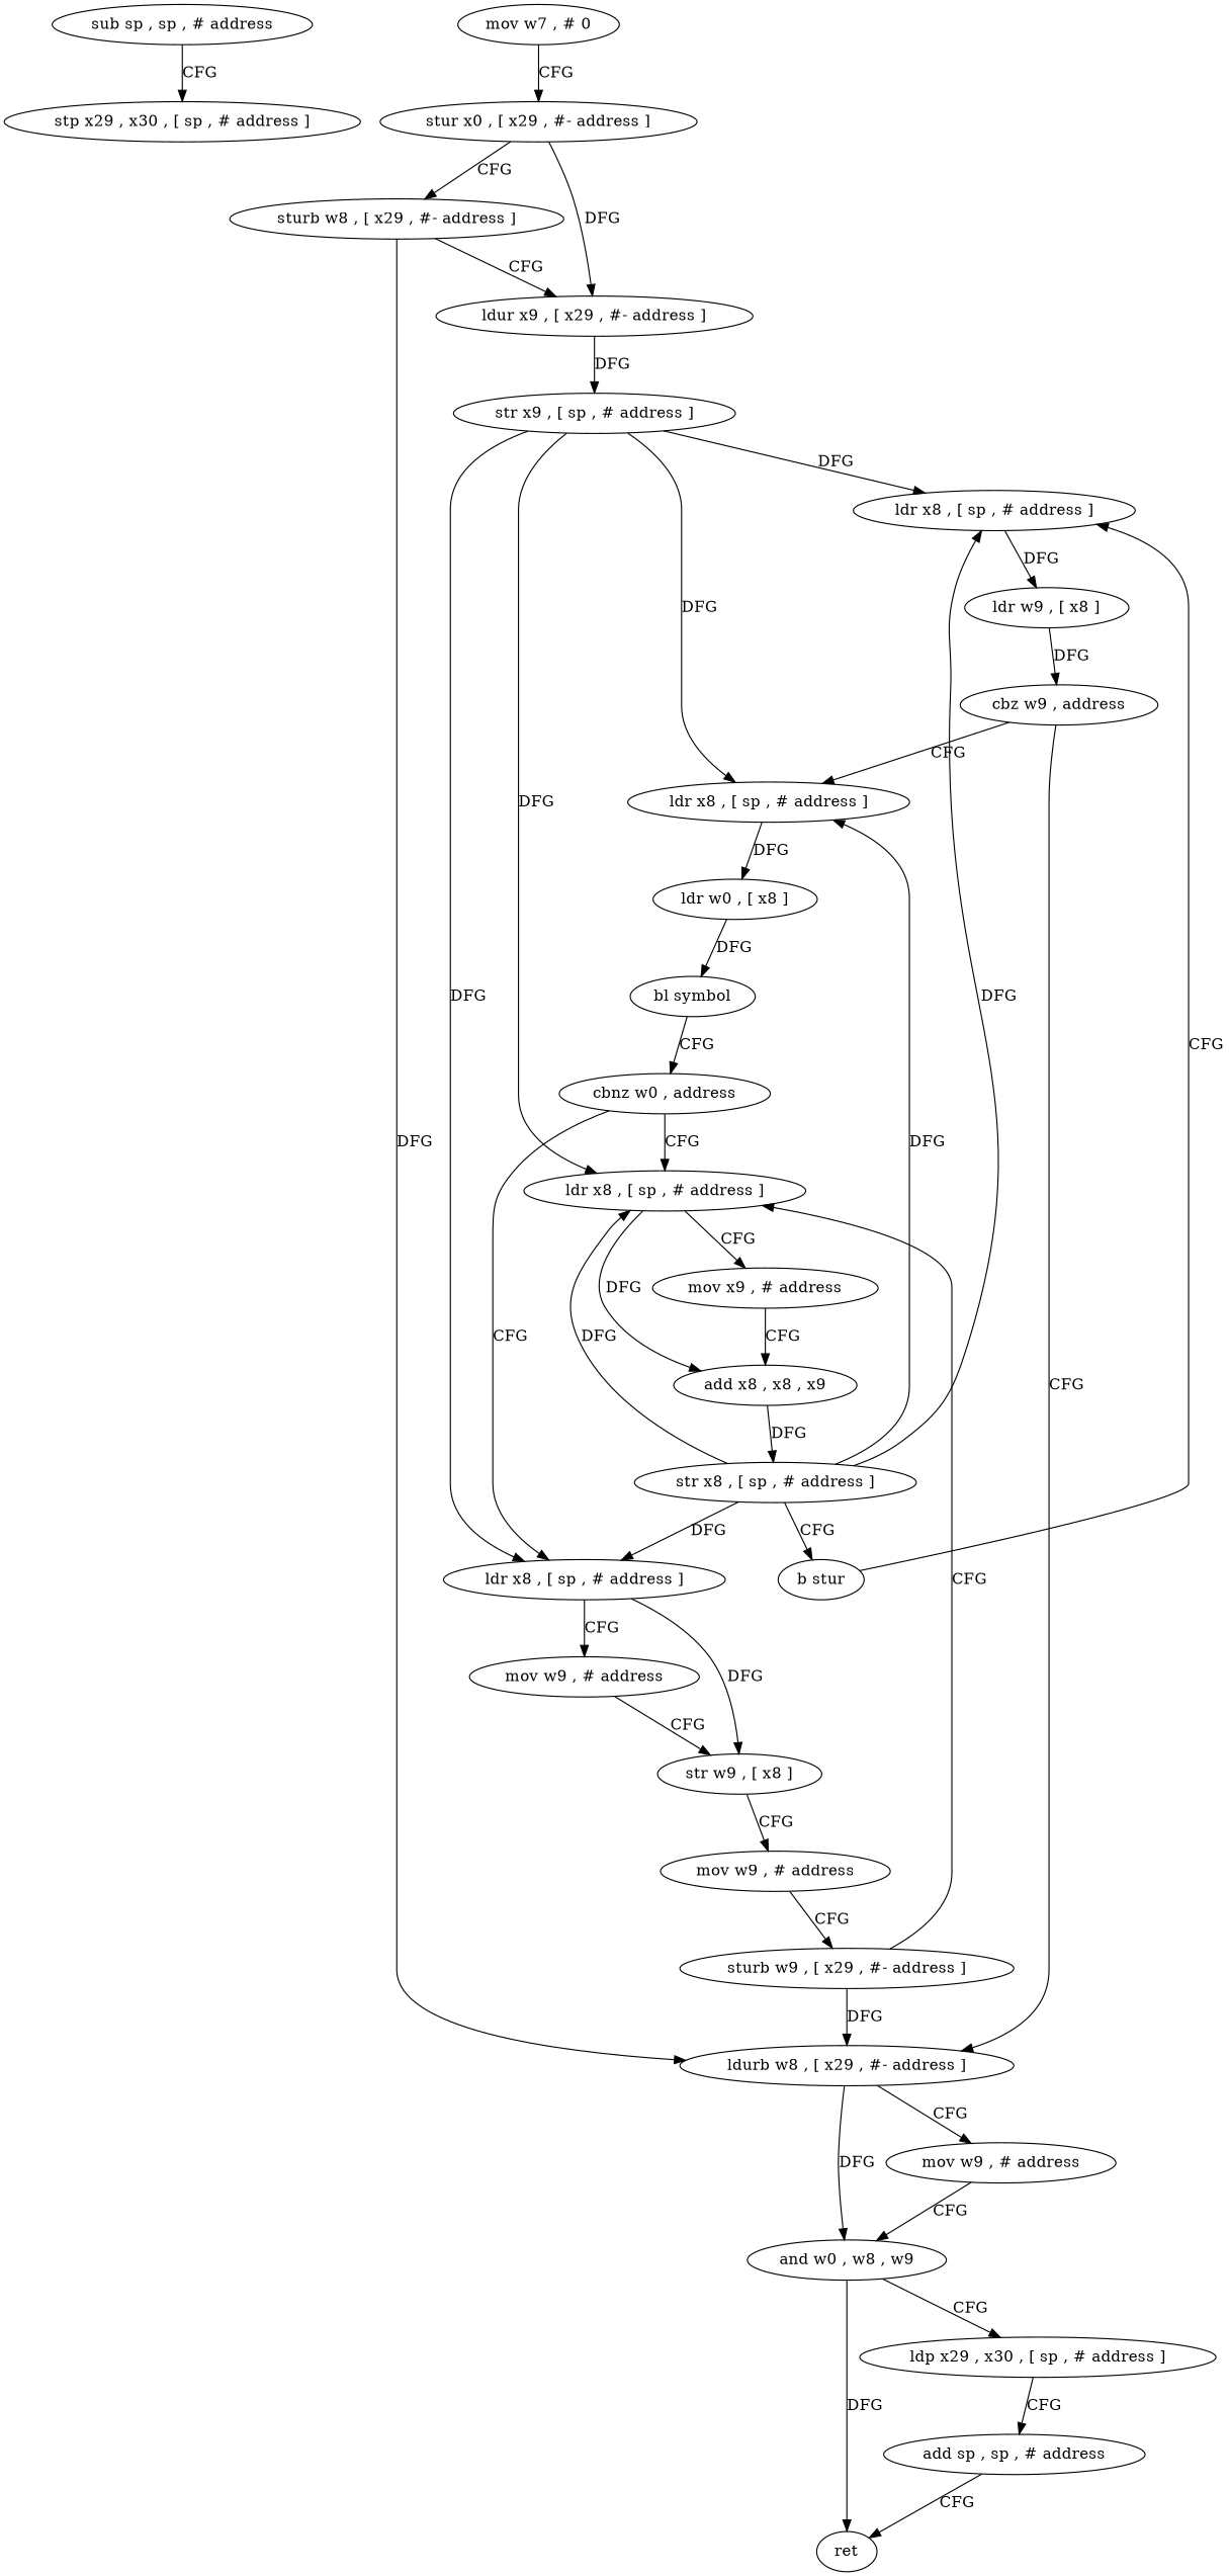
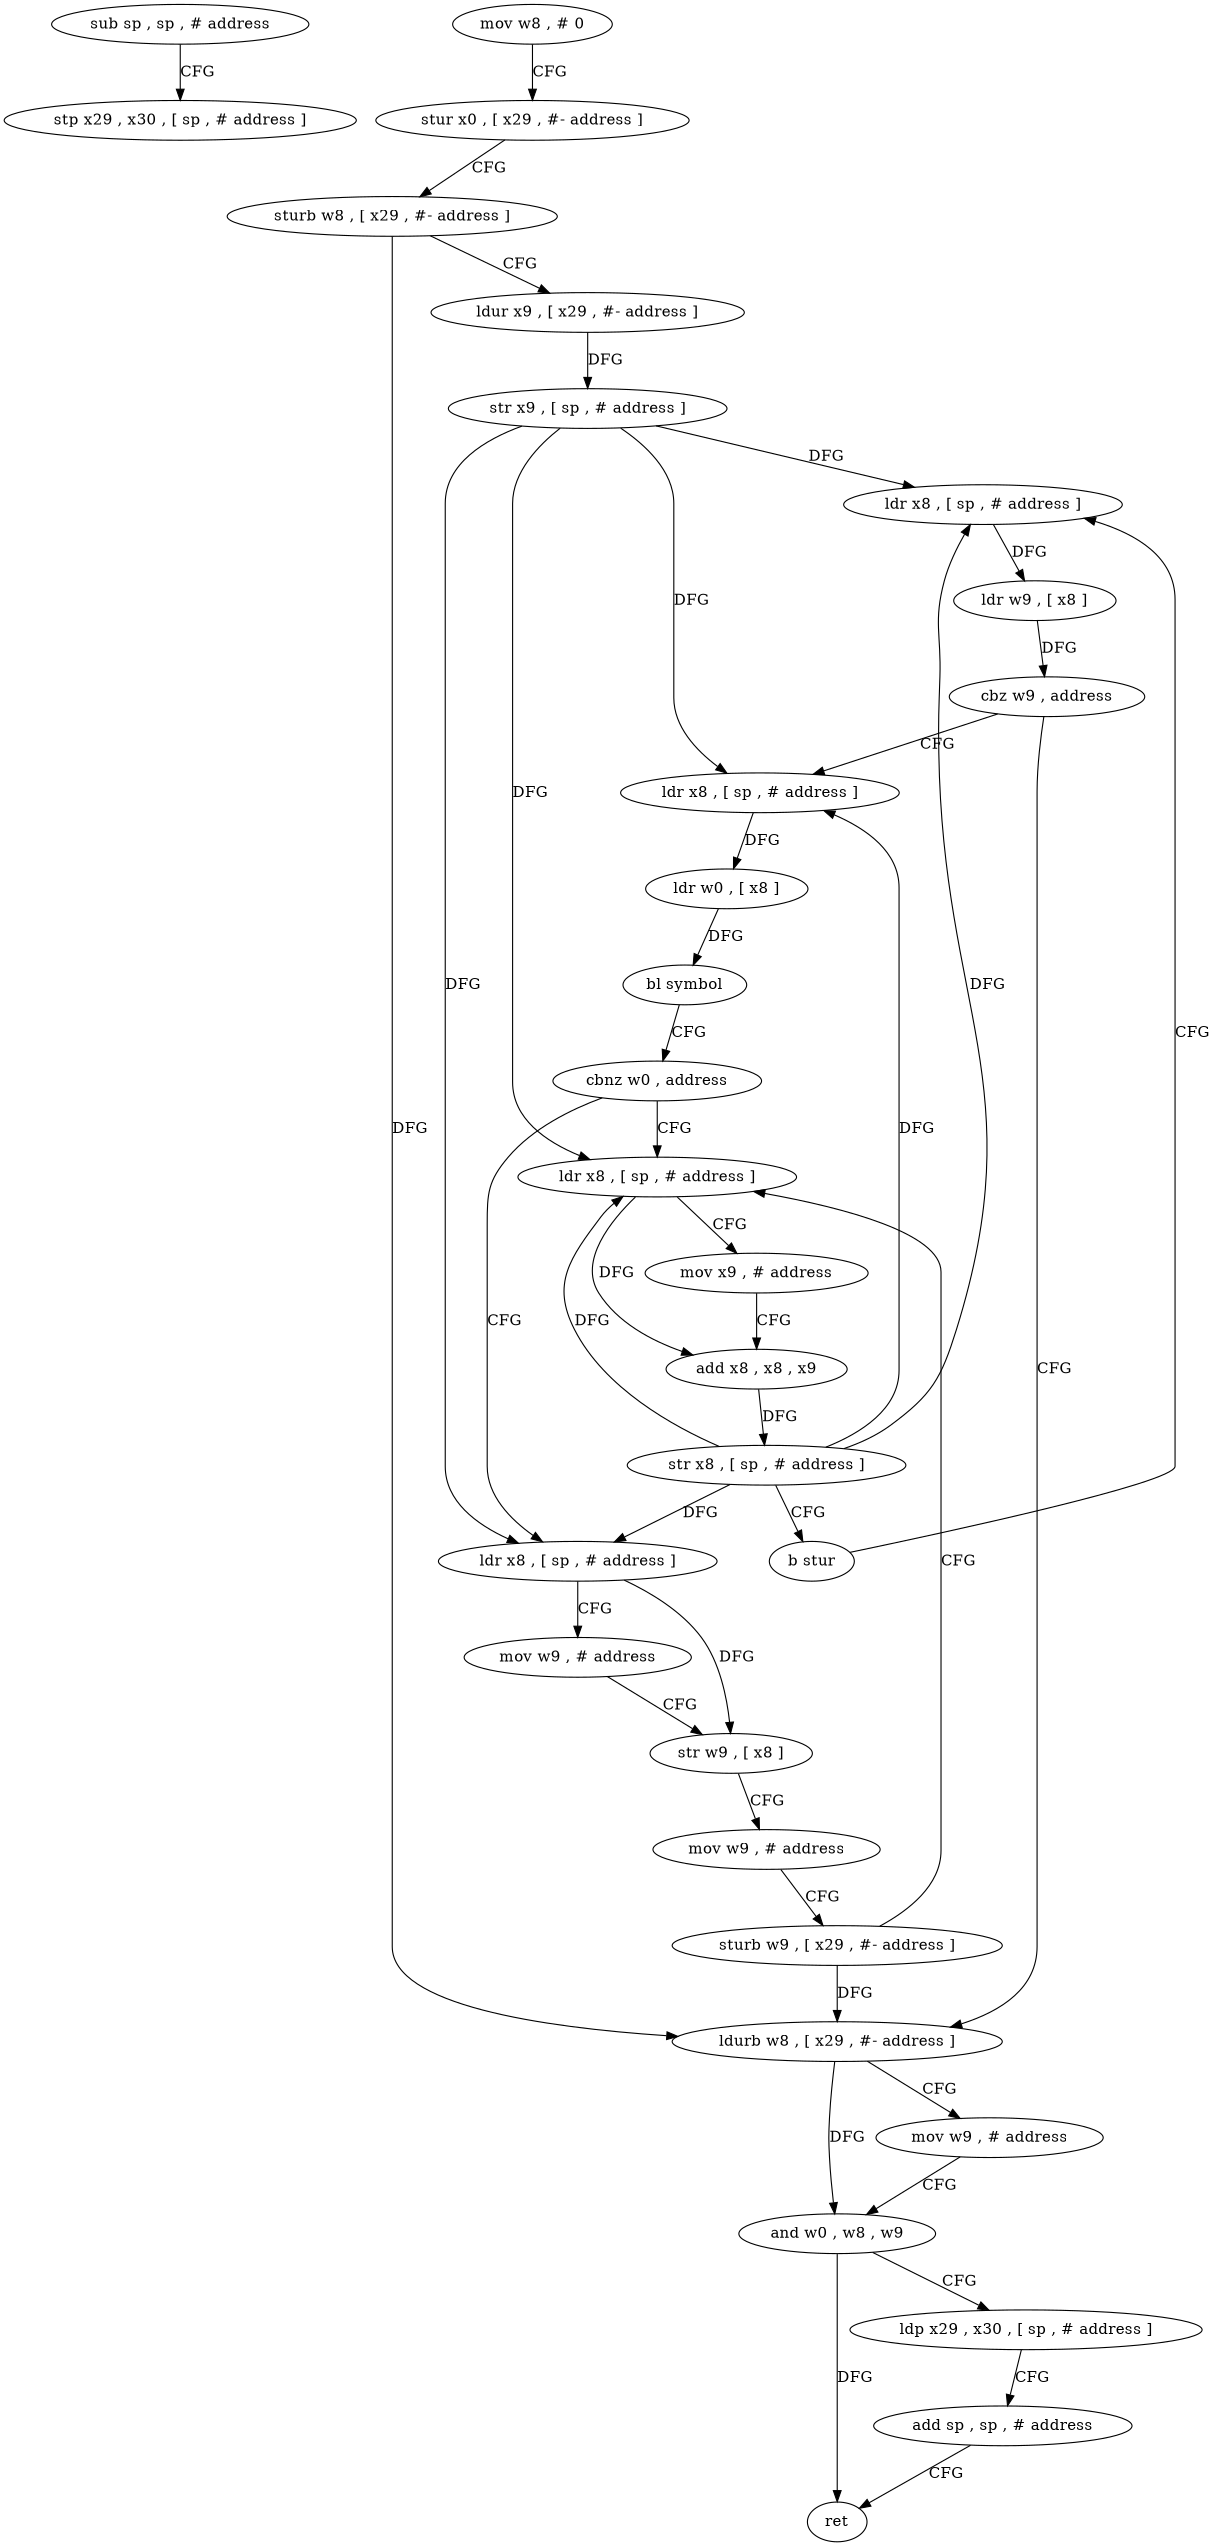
  digraph {
    n1 [label="sub sp , sp , # address"]
    n2 [label="stp x29 , x30 , [ sp , # address ]"]
-   n3 [label="mov w7 , # 0"]
+   n3 [label="mov w8 , # 0"]
    n4 [label="stur x0 , [ x29 , #- address ]"]
    n5 [label="sturb w8 , [ x29 , #- address ]"]
    n6 [label="ldur x9 , [ x29 , #- address ]"]
    n7 [label="ldurb w8 , [ x29 , #- address ]"]
    n8 [label="str x9 , [ sp , # address ]"]
    n9 [label="mov w9 , # address"]
    n10 [label="and w0 , w8 , w9"]
    n11 [label="ldr x8 , [ sp , # address ]"]
    n12 [label="ldr x8 , [ sp , # address ]"]
    n13 [label="ldr x8 , [ sp , # address ]"]
    n14 [label="ldr x8 , [ sp , # address ]"]
    n15 [label="ldr w9 , [ x8 ]"]
    n16 [label="ldr w0 , [ x8 ]"]
    n17 [label="mov x9 , # address"]
    n18 [label="add x8 , x8 , x9"]
    n19 [label="mov w9 , # address"]
    n20 [label="str w9 , [ x8 ]"]
    n21 [label="cbz w9 , address"]
    n22 [label="ldp x29 , x30 , [ sp , # address ]"]
    n23 [label=ret]
    n24 [label="add sp , sp , # address"]
    n25 [label="bl symbol"]
    n26 [label="cbnz w0 , address"]
    n27 [label="str x8 , [ sp , # address ]"]
    n28 [label="mov w9 , # address"]
    n29 [label="b stur"]
    n30 [label="sturb w9 , [ x29 , #- address ]"]
    n1 -> n2 [label=CFG]
    n3 -> n4 [label=CFG]
    n4 -> n5 [label=CFG]
-   n4 -> n6 [label=DFG]
    n5 -> n6 [label=CFG]
    n5 -> n7 [label=DFG]
    n6 -> n8 [label=DFG]
    n7 -> n9 [label=CFG]
    n7 -> n10 [label=DFG]
    n8 -> n11 [label=DFG]
    n8 -> n12 [label=DFG]
    n8 -> n13 [label=DFG]
    n8 -> n14 [label=DFG]
    n9 -> n10 [label=CFG]
    n10 -> n22 [label=CFG]
    n10 -> n23 [label=DFG]
    n11 -> n15 [label=DFG]
    n12 -> n16 [label=DFG]
    n13 -> n17 [label=CFG]
    n13 -> n18 [label=DFG]
    n14 -> n19 [label=CFG]
    n14 -> n20 [label=DFG]
    n15 -> n21 [label=DFG]
    n16 -> n25 [label=DFG]
    n17 -> n18 [label=CFG]
    n18 -> n27 [label=DFG]
    n19 -> n20 [label=CFG]
    n20 -> n28 [label=CFG]
    n21 -> n7 [label=CFG]
    n21 -> n12 [label=CFG]
    n22 -> n24 [label=CFG]
    n24 -> n23 [label=CFG]
    n25 -> n26 [label=CFG]
    n26 -> n13 [label=CFG]
    n26 -> n14 [label=CFG]
    n27 -> n11 [label=DFG]
    n27 -> n12 [label=DFG]
    n27 -> n13 [label=DFG]
    n27 -> n14 [label=DFG]
    n27 -> n29 [label=CFG]
    n28 -> n30 [label=CFG]
    n29 -> n11 [label=CFG]
    n30 -> n7 [label=DFG]
    n30 -> n13 [label=CFG]
  }
